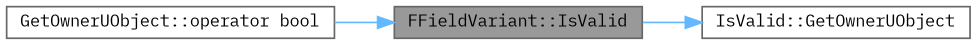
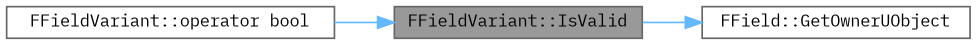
  digraph {
    fontname="IBM Plex Mono"
    rankdir=RL
    node [color=grey40 fillcolor=white fontname="IBM Plex Mono" fontsize=10 shape=box style=filled]
    edge [color=steelblue1 dir=back fontname="IBM Plex Mono" fontsize=10 labelfontname=Helvetica labelfontsize=10 style=solid]
    n1 [color=gray40 fillcolor=grey60 fontcolor=black height=0.2 label="FFieldVariant::IsValid" width=0.4]
-   n2 [height=0.2 label="GetOwnerUObject::operator bool" width=0.4]
-   n3 [height=0.2 label="IsValid::GetOwnerUObject" width=0.4]
+   n2 [height=0.2 label="FFieldVariant::operator bool" width=0.4]
+   n3 [height=0.2 label="FField::GetOwnerUObject" width=0.4]
    n1 -> n2
    n3 -> n1
  }
